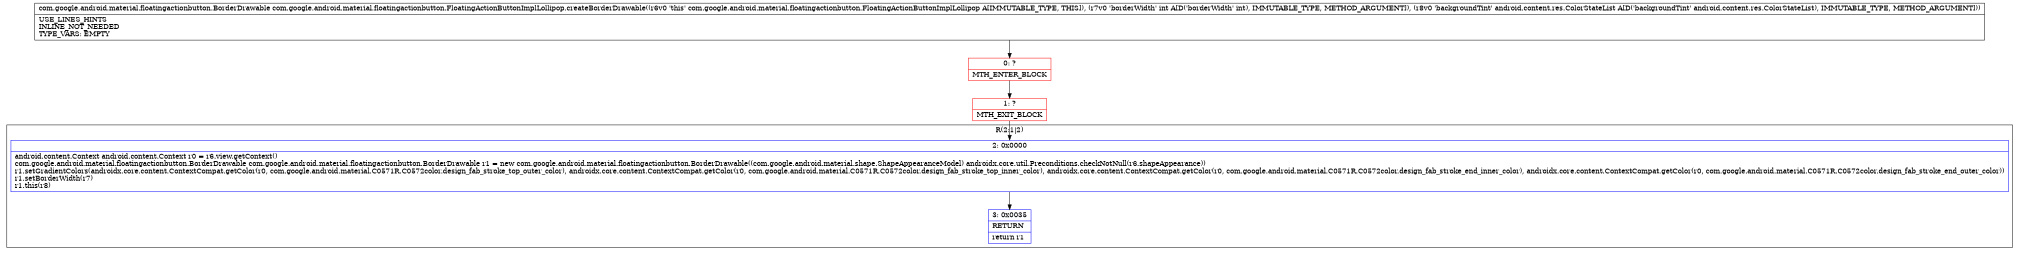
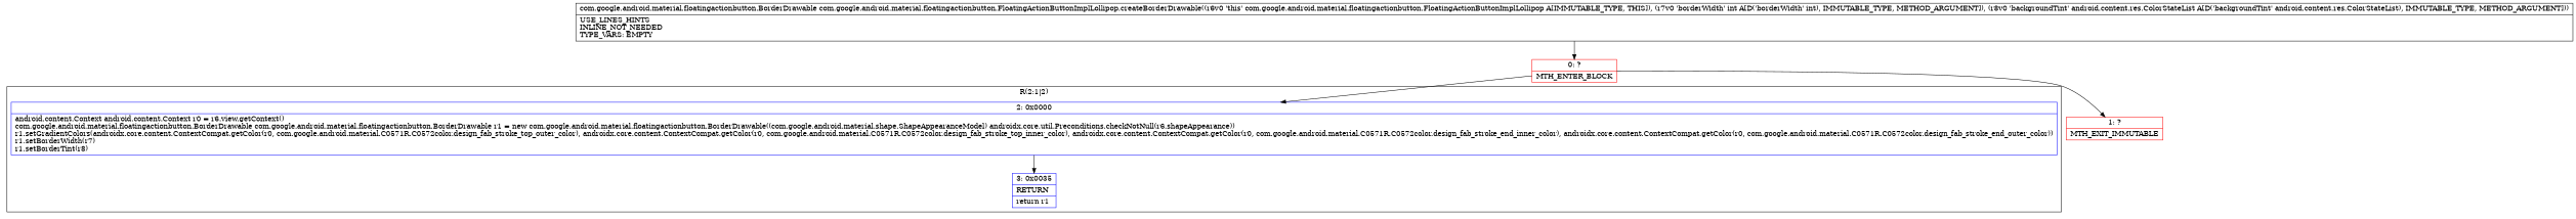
  digraph {
    node [color=blue shape=record]
-   n1 [label="{2\:\ 0x0000|android.content.Context android.content.Context r0 = r6.view.getContext()\lcom.google.android.material.floatingactionbutton.BorderDrawable com.google.android.material.floatingactionbutton.BorderDrawable r1 = new com.google.android.material.floatingactionbutton.BorderDrawable((com.google.android.material.shape.ShapeAppearanceModel) androidx.core.util.Preconditions.checkNotNull(r6.shapeAppearance))\lr1.setGradientColors(androidx.core.content.ContextCompat.getColor(r0, com.google.android.material.C0571R.C0572color.design_fab_stroke_top_outer_color), androidx.core.content.ContextCompat.getColor(r0, com.google.android.material.C0571R.C0572color.design_fab_stroke_top_inner_color), androidx.core.content.ContextCompat.getColor(r0, com.google.android.material.C0571R.C0572color.design_fab_stroke_end_inner_color), androidx.core.content.ContextCompat.getColor(r0, com.google.android.material.C0571R.C0572color.design_fab_stroke_end_outer_color))\lr1.setBorderWidth(r7)\lr1.this(r8)\l}"]
+   n1 [label="{2\:\ 0x0000|android.content.Context android.content.Context r0 = r6.view.getContext()\lcom.google.android.material.floatingactionbutton.BorderDrawable com.google.android.material.floatingactionbutton.BorderDrawable r1 = new com.google.android.material.floatingactionbutton.BorderDrawable((com.google.android.material.shape.ShapeAppearanceModel) androidx.core.util.Preconditions.checkNotNull(r6.shapeAppearance))\lr1.setGradientColors(androidx.core.content.ContextCompat.getColor(r0, com.google.android.material.C0571R.C0572color.design_fab_stroke_top_outer_color), androidx.core.content.ContextCompat.getColor(r0, com.google.android.material.C0571R.C0572color.design_fab_stroke_top_inner_color), androidx.core.content.ContextCompat.getColor(r0, com.google.android.material.C0571R.C0572color.design_fab_stroke_end_inner_color), androidx.core.content.ContextCompat.getColor(r0, com.google.android.material.C0571R.C0572color.design_fab_stroke_end_outer_color))\lr1.setBorderWidth(r7)\lr1.setBorderTint(r8)\l}"]
    n2 [label="{3\:\ 0x0035|RETURN\l|return r1\l}"]
-   n3 [color=red label="{1\:\ ?|MTH_EXIT_BLOCK\l}"]
+   n3 [color=red label="{1\:\ ?|MTH_EXIT_IMMUTABLE\l}"]
    n4 [color=red label="{0\:\ ?|MTH_ENTER_BLOCK\l}"]
    n5 [label="{com.google.android.material.floatingactionbutton.BorderDrawable com.google.android.material.floatingactionbutton.FloatingActionButtonImplLollipop.createBorderDrawable((r6v0 'this' com.google.android.material.floatingactionbutton.FloatingActionButtonImplLollipop A[IMMUTABLE_TYPE, THIS]), (r7v0 'borderWidth' int A[D('borderWidth' int), IMMUTABLE_TYPE, METHOD_ARGUMENT]), (r8v0 'backgroundTint' android.content.res.ColorStateList A[D('backgroundTint' android.content.res.ColorStateList), IMMUTABLE_TYPE, METHOD_ARGUMENT]))  | USE_LINES_HINTS\lINLINE_NOT_NEEDED\lTYPE_VARS: EMPTY\l}" color=""]
    subgraph cluster_1 {
      label="R(2:1|2)"
      n1
      n2
    }
    n1 -> n2
-   n3 -> n1
+   n4 -> n1
    n4 -> n3
    n5 -> n4
  }
